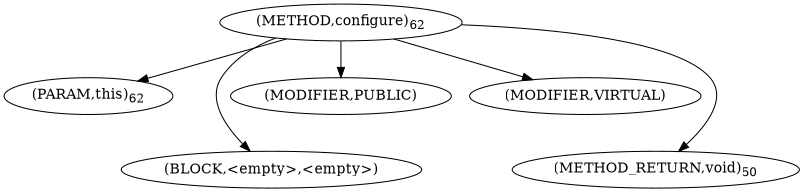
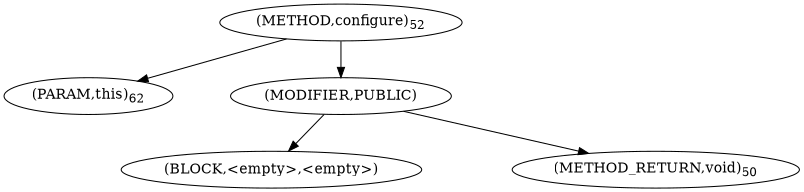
  digraph {
-   n1 [label=<(METHOD,configure)<SUB>62</SUB>>]
+   n1 [label=<(METHOD,configure)<SUB>52</SUB>>]
    n2 [label=<(PARAM,this)<SUB>62</SUB>>]
    n3 [label=<(BLOCK,&lt;empty&gt;,&lt;empty&gt;)>]
    n4 [label=<(MODIFIER,PUBLIC)>]
-   n5 [label=<(MODIFIER,VIRTUAL)>]
    n6 [label=<(METHOD_RETURN,void)<SUB>50</SUB>>]
    n1 -> n2
-   n1 -> n3
+   n4 -> n3
    n1 -> n4
-   n1 -> n5
-   n1 -> n6
+   n4 -> n6
  }
